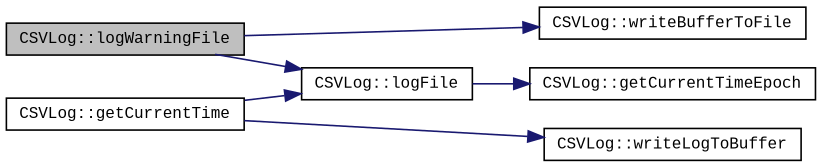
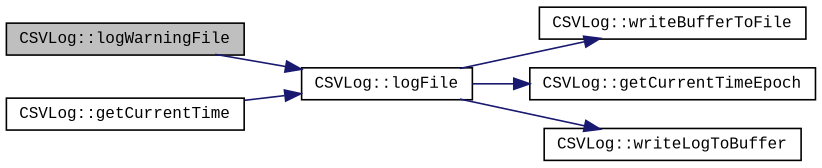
  digraph {
    fontname="Liberation Mono"
    rankdir=LR
    node [color=black fillcolor=white fontname="Liberation Mono" fontsize=10 shape=record style=filled]
    edge [color=midnightblue fontname="Liberation Mono" fontsize=10 labelfontname=Helvetica labelfontsize=10 style=solid]
    n1 [fillcolor=grey75 fontcolor=black height=0.2 label="CSVLog::logWarningFile" width=0.4]
    n2 [height=0.2 label="CSVLog::logFile" width=0.4]
    n3 [height=0.2 label="CSVLog::getCurrentTimeEpoch" width=0.4]
    n4 [height=0.2 label="CSVLog::writeBufferToFile" width=0.4]
    n5 [height=0.2 label="CSVLog::writeLogToBuffer" width=0.4]
    n6 [height=0.2 label="CSVLog::getCurrentTime" width=0.4]
    n1 -> n2
    n2 -> n3
-   n1 -> n4
-   n6 -> n5
+   n2 -> n4
+   n2 -> n5
    n6 -> n2
  }
